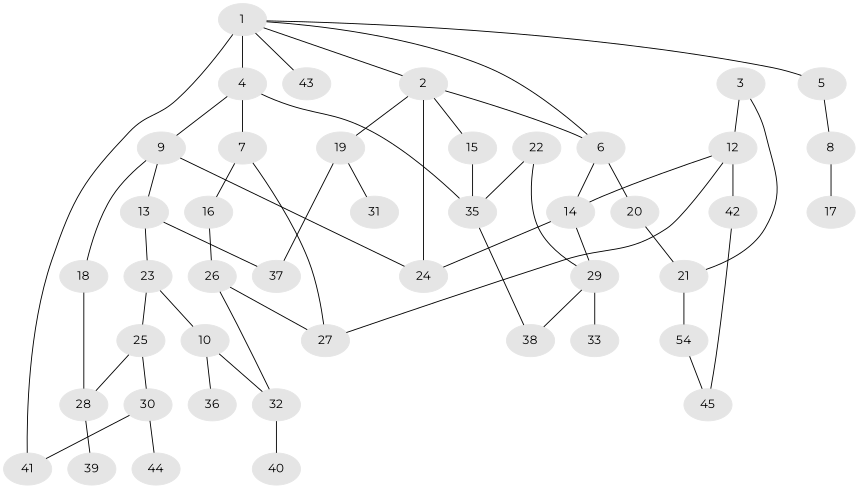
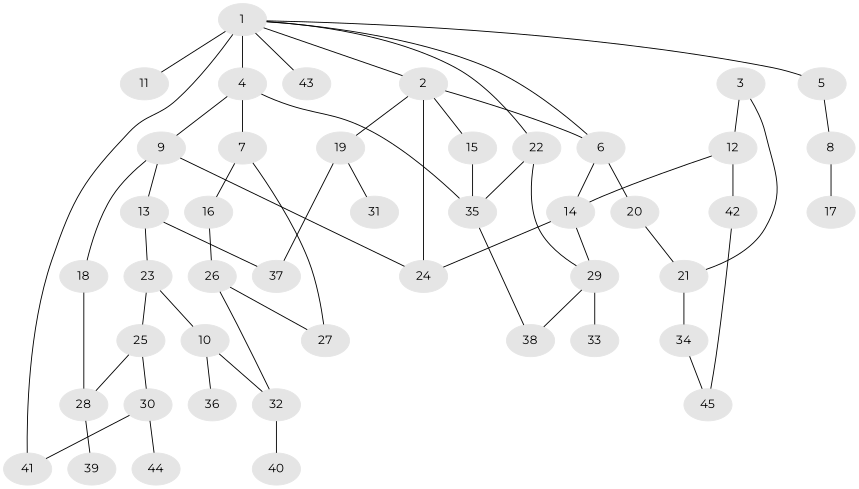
  graph {
    fontname=Montserrat
    node [color=gray90 fontname=Montserrat style=filled]
    edge [fontname=Montserrat weight=1.0]
    1
    2
    4
    5
+   11
    22
    41
    43
    6
    15
    19
    24
    3
    12
    21
    7
    9
    35
    8
    29
    14
    20
    37
    31
    27
    42
-   34 [label=54]
+   34
    16
    13
    18
    38
    17
    26
    10
    32
    36
    23
    28
    40
    45
    25
    33
    39
    30
    44
    1 -- 2
    1 -- 4
    1 -- 5
+   1 -- 11 [weight=4.0]
+   1 -- 22
    1 -- 41
    1 -- 43
    1 -- 6
    2 -- 6
    2 -- 15
    2 -- 19
    2 -- 24 [weight=2.0]
    4 -- 7 [weight=2.0]
    4 -- 9
    4 -- 35
    5 -- 8
    22 -- 35
    22 -- 29
    6 -- 14 [weight=2.0]
    6 -- 20
    15 -- 35
    19 -- 37
    19 -- 31
    3 -- 12
    3 -- 21
    12 -- 14
-   12 -- 27
    12 -- 42 [weight=2.0]
    21 -- 34
    7 -- 27
    7 -- 16
    9 -- 24
    9 -- 13
    9 -- 18
    35 -- 38
    8 -- 17
    29 -- 38
    29 -- 33 [weight=3.0]
    14 -- 24
    14 -- 29
    20 -- 21
    42 -- 45
    34 -- 45
    16 -- 26
    13 -- 37
    13 -- 23
    18 -- 28
    26 -- 27
    26 -- 32
    10 -- 32
    10 -- 36
    32 -- 40
    23 -- 10 [weight=3.0]
    23 -- 25
    28 -- 39
    25 -- 28
    25 -- 30
    30 -- 41
    30 -- 44
  }
